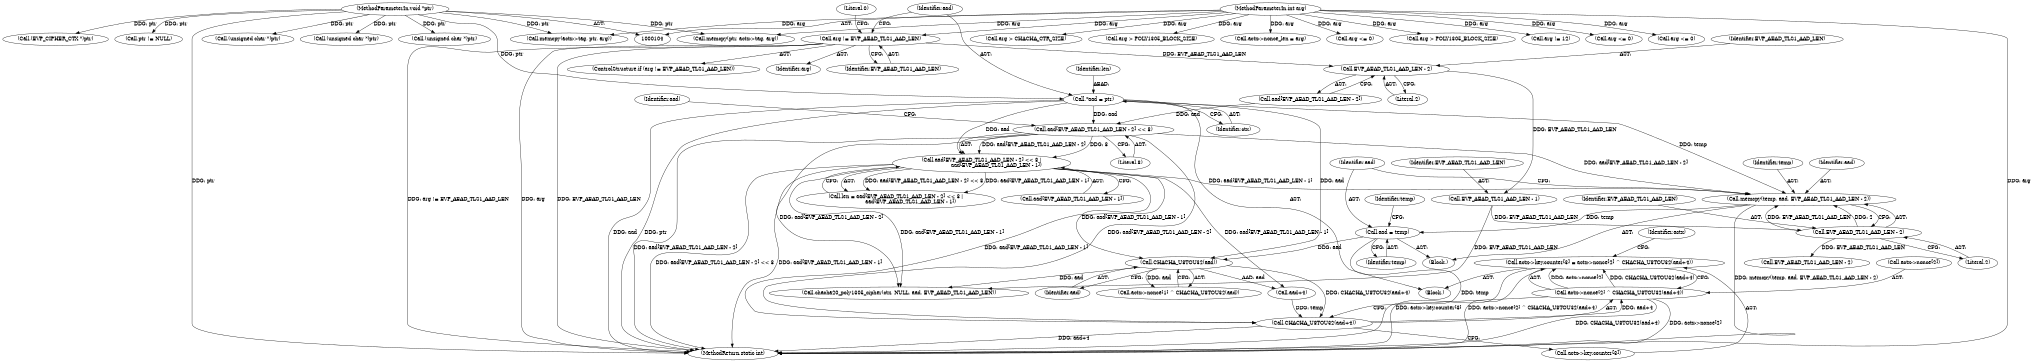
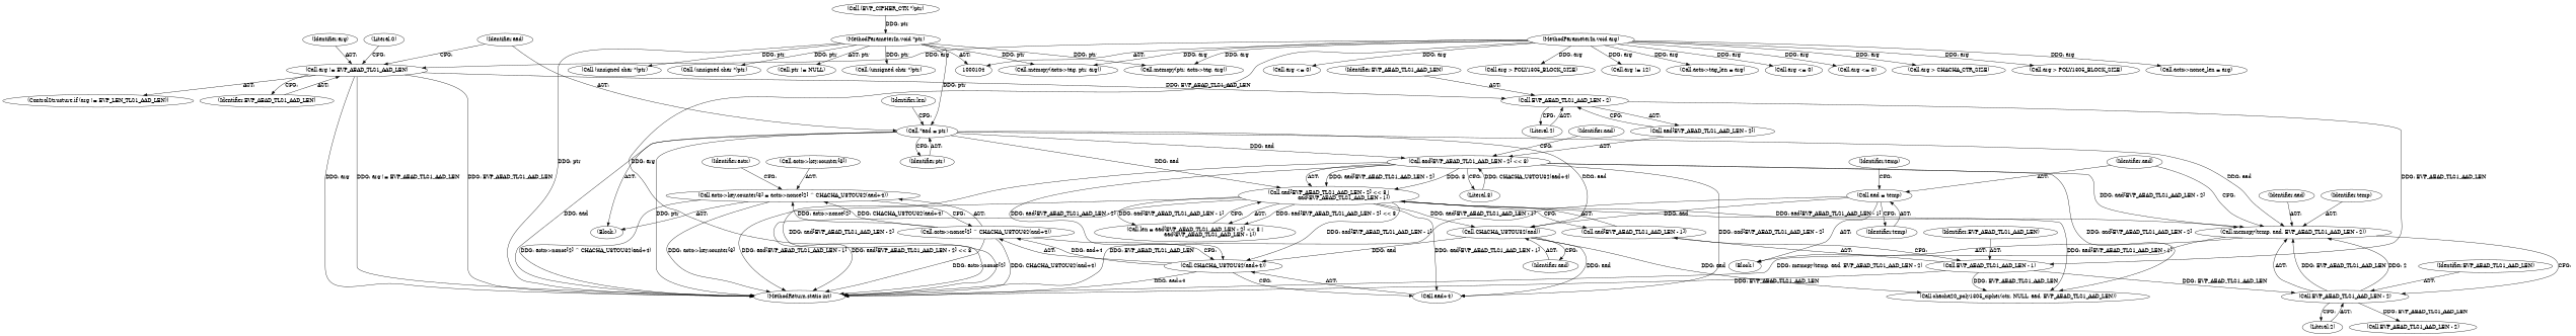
  digraph {
    n1 [label="(Call,actx->key.counter[3] = actx->nonce[2] ^ CHACHA_U8TOU32(aad+4))"]
    n2 [label="(Call,actx->nonce[2] ^ CHACHA_U8TOU32(aad+4))"]
    n3 [label="(Block,)"]
    n4 [label="(MethodReturn,static int)"]
    n5 [label="(Call,CHACHA_U8TOU32(aad+4))"]
    n6 [label="(Call,aad+4)"]
    n7 [label="(Call,aad[EVP_AEAD_TLS1_AAD_LEN - 2] << 8)"]
    n8 [label="(Call,aad[EVP_AEAD_TLS1_AAD_LEN - 2] << 8 |\n                   aad[EVP_AEAD_TLS1_AAD_LEN - 1])"]
    n9 [label="(Call,memcpy(temp, aad, EVP_AEAD_TLS1_AAD_LEN - 2))"]
    n10 [label="(Literal,8)"]
    n11 [label="(Call,chacha20_poly1305_cipher(ctx, NULL, aad, EVP_AEAD_TLS1_AAD_LEN))"]
    n12 [label="(Call,CHACHA_U8TOU32(aad))"]
    n13 [label="(Call,len = aad[EVP_AEAD_TLS1_AAD_LEN - 2] << 8 |\n                   aad[EVP_AEAD_TLS1_AAD_LEN - 1])"]
    n14 [label="(Call,aad[EVP_AEAD_TLS1_AAD_LEN - 1])"]
    n15 [label="(Identifier,aad)"]
-   n16 [label="(Call,actx->nonce[1] ^ CHACHA_U8TOU32(aad))"]
    n17 [label="(Call,aad = temp)"]
    n18 [label="(Block,)"]
    n19 [label="(Call,EVP_AEAD_TLS1_AAD_LEN - 2)"]
    n20 [label="(Call,*aad = ptr)"]
-   n21 [label="(Identifier,ctx)"]
+   n21 [label="(Identifier,ptr)"]
    n22 [label="(MethodParameterIn,void *ptr)"]
    n23 [label="(Call,(unsigned char *)ptr)"]
    n24 [label="(Call,(unsigned char *)ptr)"]
    n25 [label="(Call,memcpy(ptr, actx->tag, arg))"]
    n26 [label="(Call,(unsigned char *)ptr)"]
    n27 [label="(Call,(EVP_CIPHER_CTX *)ptr)"]
    n28 [label="(Call,ptr != NULL)"]
    n29 [label="(Call,memcpy(actx->tag, ptr, arg))"]
    1000104
    n31 [label="(Call,EVP_AEAD_TLS1_AAD_LEN - 1)"]
    n32 [label="(Identifier,temp)"]
    n33 [label="(Literal,2)"]
    n34 [label="(Call,EVP_AEAD_TLS1_AAD_LEN - 2)"]
    n35 [label="(Call,EVP_AEAD_TLS1_AAD_LEN - 2)"]
    n36 [label="(Literal,2)"]
    n37 [label="(Call,aad[EVP_AEAD_TLS1_AAD_LEN - 2])"]
    n38 [label="(Call,arg != EVP_AEAD_TLS1_AAD_LEN)"]
    n39 [label="(Identifier,EVP_AEAD_TLS1_AAD_LEN)"]
-   n40 [label="(ControlStructure,if (arg != EVP_AEAD_TLS1_AAD_LEN))"]
-   n41 [label="(MethodParameterIn,int arg)"]
+   n40 [label="(ControlStructure,if (arg != EVP_LEN_TLS1_AAD_LEN))"]
+   n41 [label="(MethodParameterIn,void arg)"]
    n42 [label="(Call,arg > CHACHA_CTR_SIZE)"]
    n43 [label="(Call,arg > POLY1305_BLOCK_SIZE)"]
    n44 [label="(Call,actx->nonce_len = arg)"]
    n45 [label="(Call,arg <= 0)"]
    n46 [label="(Call,arg > POLY1305_BLOCK_SIZE)"]
    n47 [label="(Call,arg != 12)"]
+   n48 [label="(Call,actx->tag_len = arg)"]
    n49 [label="(Call,arg <= 0)"]
    n50 [label="(Call,arg <= 0)"]
    n51 [label="(Literal,0)"]
    n52 [label="(Identifier,aad)"]
    n53 [label="(Identifier,temp)"]
    n54 [label="(Identifier,aad)"]
    n55 [label="(Identifier,EVP_AEAD_TLS1_AAD_LEN)"]
    n56 [label="(Identifier,len)"]
    n57 [label="(Call,actx->key.counter[3])"]
    n58 [label="(Identifier,aad)"]
-   n59 [label="(Call,actx->nonce[2])"]
    n60 [label="(Identifier,EVP_AEAD_TLS1_AAD_LEN)"]
    n61 [label="(Identifier,actx)"]
    n62 [label="(Identifier,temp)"]
    n63 [label="(Identifier,aad)"]
    n64 [label="(Identifier,EVP_AEAD_TLS1_AAD_LEN)"]
    n65 [label="(Identifier,arg)"]
    n1 -> n2 [label="CFG: "]
    n1 -> n3 [label="AST: "]
    n1 -> n4 [label="DDG: actx->key.counter[3]"]
    n1 -> n4 [label="DDG: actx->nonce[2] ^ CHACHA_U8TOU32(aad+4)"]
    n2 -> n1 [label="AST: "]
    n2 -> n1 [label="DDG: actx->nonce[2]"]
    n2 -> n1 [label="DDG: CHACHA_U8TOU32(aad+4)"]
    n2 -> n4 [label="DDG: actx->nonce[2]"]
    n2 -> n4 [label="DDG: CHACHA_U8TOU32(aad+4)"]
    n2 -> n5 [label="CFG: "]
    n5 -> n2 [label="AST: "]
    n5 -> n2 [label="DDG: aad+4"]
    n5 -> n4 [label="DDG: aad+4"]
-   n5 -> n57 [label="CFG: "]
-   n6 -> n5 [label="DDG: temp"]
+   n5 -> n6 [label="CFG: "]
+   n6 -> n5 [label="AST: "]
    n7 -> n4 [label="DDG: aad[EVP_AEAD_TLS1_AAD_LEN - 2]"]
    n7 -> n5 [label="DDG: aad[EVP_AEAD_TLS1_AAD_LEN - 2]"]
+   n7 -> n6 [label="DDG: aad[EVP_AEAD_TLS1_AAD_LEN - 2]"]
    n7 -> n8 [label="AST: "]
    n7 -> n8 [label="DDG: aad[EVP_AEAD_TLS1_AAD_LEN - 2]"]
    n7 -> n8 [label="DDG: 8"]
    n7 -> n9 [label="DDG: aad[EVP_AEAD_TLS1_AAD_LEN - 2]"]
    n7 -> n10 [label="CFG: "]
    n7 -> n11 [label="DDG: aad[EVP_AEAD_TLS1_AAD_LEN - 2]"]
    n8 -> n4 [label="DDG: aad[EVP_AEAD_TLS1_AAD_LEN - 2] << 8"]
    n8 -> n4 [label="DDG: aad[EVP_AEAD_TLS1_AAD_LEN - 1]"]
    n8 -> n5 [label="DDG: aad[EVP_AEAD_TLS1_AAD_LEN - 1]"]
    n8 -> n6 [label="DDG: aad[EVP_AEAD_TLS1_AAD_LEN - 1]"]
    n8 -> n9 [label="DDG: aad[EVP_AEAD_TLS1_AAD_LEN - 1]"]
    n8 -> n11 [label="DDG: aad[EVP_AEAD_TLS1_AAD_LEN - 1]"]
    n8 -> n12 [label="DDG: aad[EVP_AEAD_TLS1_AAD_LEN - 1]"]
    n8 -> n13 [label="AST: "]
    n8 -> n13 [label="DDG: aad[EVP_AEAD_TLS1_AAD_LEN - 2] << 8"]
    n8 -> n13 [label="DDG: aad[EVP_AEAD_TLS1_AAD_LEN - 1]"]
    n8 -> n14 [label="CFG: "]
    n9 -> n4 [label="DDG: memcpy(temp, aad, EVP_AEAD_TLS1_AAD_LEN - 2)"]
-   n9 -> n17 [label="DDG: temp"]
    n9 -> n18 [label="AST: "]
    n9 -> n19 [label="CFG: "]
-   n10 -> n7 [label="AST: "]
-   n12 -> n5 [label="DDG: CHACHA_U8TOU32(aad+4)"]
-   n12 -> n6 [label="AAD: aad"]
+   n10 -> n7 [label="DDG: CHACHA_U8TOU32(aad+4)"]
+   n12 -> n5 [label="DDG: aad"]
+   n12 -> n6 [label="DDG: aad"]
    n12 -> n11 [label="DDG: aad"]
    n12 -> n15 [label="CFG: "]
-   n12 -> n16 [label="AST: "]
-   n12 -> n16 [label="DDG: aad"]
    n13 -> n8 [label="CFG: "]
    n14 -> n8 [label="AST: "]
+   n14 -> n31 [label="CFG: "]
    n15 -> n12 [label="AST: "]
-   n16 -> n12 [label="CFG: "]
-   n17 -> n4 [label="DDG: temp"]
+   n17 -> n4 [label="DDG: EVP_AEAD_TLS1_AAD_LEN"]
    n17 -> n12 [label="DDG: aad"]
    n17 -> n18 [label="AST: "]
    n17 -> n32 [label="CFG: "]
    n19 -> n9 [label="AST: "]
    n19 -> n9 [label="DDG: EVP_AEAD_TLS1_AAD_LEN"]
    n19 -> n9 [label="DDG: 2"]
    n19 -> n33 [label="CFG: "]
    n19 -> n34 [label="DDG: EVP_AEAD_TLS1_AAD_LEN"]
    n20 -> n3 [label="AST: "]
    n20 -> n4 [label="DDG: aad"]
    n20 -> n4 [label="DDG: ptr"]
    n20 -> n7 [label="DDG: aad"]
    n20 -> n8 [label="DDG: aad"]
-   n20 -> n9 [label="DDG: temp"]
+   n20 -> n9 [label="DDG: aad"]
    n20 -> n12 [label="DDG: aad"]
    n20 -> n21 [label="CFG: "]
    n21 -> n20 [label="AST: "]
    n22 -> n4 [label="DDG: ptr"]
    n22 -> n20 [label="DDG: ptr"]
    n22 -> n23 [label="DDG: ptr"]
    n22 -> n24 [label="DDG: ptr"]
    n22 -> n25 [label="DDG: ptr"]
    n22 -> n26 [label="DDG: ptr"]
-   n22 -> n27 [label="DDG: ptr"]
-   n22 -> n28 [label="DDG: ptr"]
+   n27 -> n22 [label="DDG: ptr"]
+   n22 -> n28 [label="AST: ptr"]
    n22 -> n29 [label="DDG: ptr"]
    n22 -> 1000104 [label="AST: "]
+   n31 -> n4 [label="DDG: EVP_AEAD_TLS1_AAD_LEN"]
    n31 -> n11 [label="DDG: EVP_AEAD_TLS1_AAD_LEN"]
+   n31 -> n14 [label="AST: "]
    n31 -> n19 [label="DDG: EVP_AEAD_TLS1_AAD_LEN"]
    n32 -> n17 [label="AST: "]
    n33 -> n19 [label="AST: "]
    n35 -> n31 [label="DDG: EVP_AEAD_TLS1_AAD_LEN"]
    n35 -> n36 [label="CFG: "]
    n35 -> n37 [label="AST: "]
    n36 -> n35 [label="AST: "]
-   n37 -> n7 [label="DDG: aad"]
+   n37 -> n7 [label="AST: "]
    n37 -> n35 [label="CFG: "]
    n38 -> n4 [label="DDG: arg != EVP_AEAD_TLS1_AAD_LEN"]
    n38 -> n4 [label="DDG: arg"]
    n38 -> n4 [label="DDG: EVP_AEAD_TLS1_AAD_LEN"]
    n38 -> n35 [label="DDG: EVP_AEAD_TLS1_AAD_LEN"]
    n38 -> n39 [label="CFG: "]
    n38 -> n40 [label="AST: "]
    n39 -> n38 [label="AST: "]
    n41 -> n4 [label="DDG: arg"]
    n41 -> n25 [label="DDG: arg"]
    n41 -> n29 [label="DDG: arg"]
    n41 -> 1000104 [label="AST: "]
    n41 -> n38 [label="DDG: arg"]
    n41 -> n42 [label="DDG: arg"]
    n41 -> n43 [label="DDG: arg"]
    n41 -> n44 [label="DDG: arg"]
    n41 -> n45 [label="DDG: arg"]
    n41 -> n46 [label="DDG: arg"]
    n41 -> n47 [label="DDG: arg"]
+   n41 -> n48 [label="DDG: arg"]
    n41 -> n49 [label="DDG: arg"]
    n41 -> n50 [label="DDG: arg"]
    n51 -> n38 [label="CFG: "]
    n52 -> n7 [label="CFG: "]
    n53 -> n9 [label="AST: "]
    n54 -> n9 [label="AST: "]
    n55 -> n31 [label="AST: "]
-   n56 -> n20 [label="AEAD: "]
+   n56 -> n20 [label="CFG: "]
    n57 -> n1 [label="AST: "]
    n58 -> n20 [label="AST: "]
    n58 -> n38 [label="CFG: "]
-   n59 -> n2 [label="AST: "]
    n60 -> n19 [label="AST: "]
    n61 -> n1 [label="CFG: "]
    n62 -> n17 [label="CFG: "]
    n63 -> n9 [label="CFG: "]
    n63 -> n17 [label="AST: "]
    n64 -> n35 [label="AST: "]
-   n38 -> n65 [label="AST: "]
+   n65 -> n38 [label="AST: "]
  }
